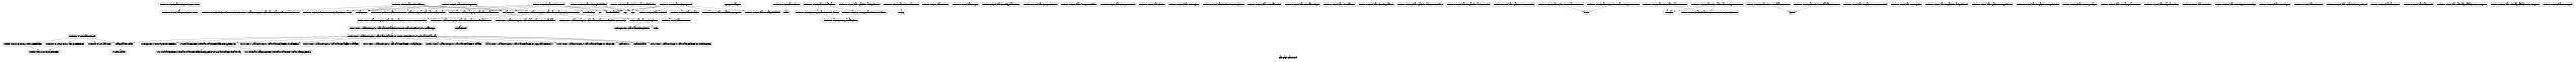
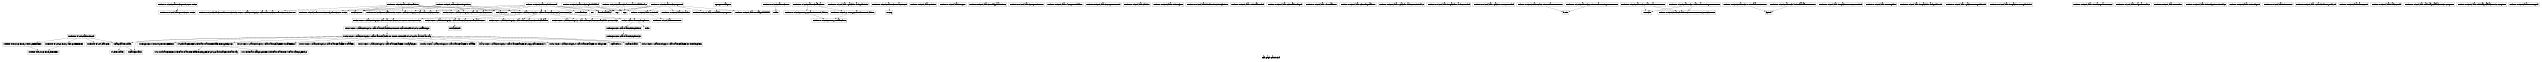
  digraph {
    label="Call graph: pair_buck.ll"
    node [shape=record]
    n1 [label="{_ZN9LAMMPS_NS8PairBuckC2EPNS_6LAMMPSE}"]
    n2 [label="{_ZN9LAMMPS_NS4PairC2EPNS_6LAMMPSE}"]
    n3 [label="{_ZN9LAMMPS_NS8PairBuckD2Ev}"]
    n4 [label="{_ZN9LAMMPS_NS6Memory7destroyIiEEvRPPT_}"]
    n5 [label="{_ZN9LAMMPS_NS6Memory7destroyIdEEvRPPT_}"]
    n6 [label="{__clang_call_terminate}"]
    n7 [label="{_ZN9LAMMPS_NS4PairD2Ev}"]
    n8 [label="{_ZN9LAMMPS_NS6Memory5sfreeEPv}"]
+   n9 [label="{__cxa_begin_catch}"]
    n10 [label="{_ZSt9terminatev}"]
    n11 [label="{__gxx_personality_v0}"]
    n12 [label="{_ZN9LAMMPS_NS8PairBuckD0Ev}"]
    n13 [label="{_ZdlPv}"]
    n14 [label="{_ZN9LAMMPS_NS8PairBuck7computeEii}"]
    n15 [label="{_ZN9LAMMPS_NS4Pair7ev_initEiii}"]
    n16 [label="{_ZNK9LAMMPS_NS4Pair6sbmaskEi}"]
    n17 [label="{llvm.fmuladd.f64}"]
    n18 [label="{_ZN9LAMMPS_NS4Pair20virial_fdotr_computeEv}"]
    n19 [label="{sqrt}"]
    n20 [label="{exp}"]
    n21 [label="{_ZN9LAMMPS_NS4Pair8ev_tallyEiiiidddddd}"]
    n22 [label="{_ZN9LAMMPS_NS4Pair8ev_unsetEv}"]
    n23 [label="{_ZN9LAMMPS_NS8PairBuck8allocateEv}"]
    n24 [label="{_ZN9LAMMPS_NS6Memory6createIiEEPPT_RS4_iiPKc}"]
    n25 [label="{_ZN9LAMMPS_NS6Memory6createIdEEPPT_RS4_iiPKc}"]
    n26 [label="{_ZN9LAMMPS_NS6Memory7smallocElPKc}"]
    n27 [label="{_ZN9LAMMPS_NS4Pair17pack_forward_gridEiPviPi}"]
    n28 [label="{_ZN9LAMMPS_NS8PairBuck8settingsEiPPc}"]
    n29 [label="{_ZNSaIcEC1Ev}"]
    n30 [label="{_ZNSt7__cxx1112basic_stringIcSt11char_traitsIcESaIcEEC2IS3_EEPKcRKS3_}"]
    n31 [label="{_ZN9LAMMPS_NS5utils7numericEPKciS2_bPNS_6LAMMPSE}"]
    n32 [label="{_ZNSaIcED1Ev}"]
    n33 [label="{_ZN9LAMMPS_NS5Error3allERKNSt7__cxx1112basic_stringIcSt11char_traitsIcESaIcEEEiS8_}"]
    n34 [label="{_ZNSt7__cxx1112basic_stringIcSt11char_traitsIcESaIcEED1Ev}"]
    n35 [label="{_ZNSt7__cxx1112basic_stringIcSt11char_traitsIcESaIcEE13_M_local_dataEv}"]
    n36 [label="{_ZNSt7__cxx1112basic_stringIcSt11char_traitsIcESaIcEE12_Alloc_hiderC1EPcRKS3_}"]
    n37 [label="{_ZNSt11char_traitsIcE6lengthEPKc}"]
    n38 [label="{_ZNSt7__cxx1112basic_stringIcSt11char_traitsIcESaIcEE12_M_constructIPKcEEvT_S8_}"]
    n39 [label="{_ZNSt7__cxx1112basic_stringIcSt11char_traitsIcESaIcEE12_Alloc_hiderD2Ev}"]
    n40 [label="{_ZN9__gnu_cxx11char_traitsIcE6lengthEPKc}"]
    n41 [label="{strlen}"]
    n42 [label="{_ZNSt7__cxx1112basic_stringIcSt11char_traitsIcESaIcEE16_M_construct_auxIPKcEEvT_S8_St12__false_type}"]
    n43 [label="{_ZNSaIcED2Ev}"]
+   n44 [label="{_ZN9__gnu_cxx11char_traitsIcE2eqERKcS3_}"]
    n45 [label="{_ZNSt7__cxx1112basic_stringIcSt11char_traitsIcESaIcEE12_M_constructIPKcEEvT_S8_St20forward_iterator_tag}"]
    n46 [label="{_ZN9LAMMPS_NS8PairBuck5coeffEiPPc}"]
    n47 [label="{_ZN9LAMMPS_NS5utils6boundsIiEEvPKciRKNSt7__cxx1112basic_stringIcSt11char_traitsIcESaIcEEEllRT_SD_PNS_5ErrorE}"]
    n48 [label="{_ZN9LAMMPS_NS8PairBuck8init_oneEii}"]
    n49 [label="{MPI_Allreduce}"]
    n50 [label="{pow}"]
    n51 [label="{strcmp}"]
    n52 [label="{_ZN9LAMMPS_NS4Pair6reinitEv}"]
    n53 [label="{_ZN9LAMMPS_NS4Pair5setupEv}"]
    n54 [label="{_ZN9LAMMPS_NS4Pair13modify_paramsEiPPc}"]
    n55 [label="{_ZN9LAMMPS_NS4Pair13compute_innerEv}"]
    n56 [label="{_ZN9LAMMPS_NS4Pair14compute_middleEv}"]
    n57 [label="{_ZN9LAMMPS_NS4Pair13compute_outerEii}"]
    n58 [label="{_ZN9LAMMPS_NS4Pair6finishEv}"]
    n59 [label="{_ZN9LAMMPS_NS4Pair10init_styleEv}"]
    n60 [label="{_ZN9LAMMPS_NS4Pair9init_listEiPNS_9NeighListE}"]
    n61 [label="{_ZN9LAMMPS_NS4Pair11init_tablesEdPd}"]
    n62 [label="{_ZN9LAMMPS_NS4Pair16init_tables_dispEd}"]
    n63 [label="{_ZN9LAMMPS_NS4Pair11free_tablesEv}"]
    n64 [label="{_ZN9LAMMPS_NS4Pair16free_disp_tablesEv}"]
    n65 [label="{_ZN9LAMMPS_NS4Pair17pack_forward_commEiPiPdiS1_}"]
    n66 [label="{_ZN9LAMMPS_NS4Pair19unpack_forward_commEiiPd}"]
    n67 [label="{_ZN9LAMMPS_NS4Pair17pack_reverse_commEiiPd}"]
    n68 [label="{_ZN9LAMMPS_NS8PairBuck13write_restartEP8_IO_FILE}"]
    n69 [label="{fwrite}"]
    n70 [label="{_ZN9LAMMPS_NS8PairBuck12read_restartEP8_IO_FILE}"]
    n71 [label="{MPI_Bcast}"]
    n72 [label="{_ZN9LAMMPS_NS5utils6sfreadEPKciPvmmP8_IO_FILES2_PNS_5ErrorE}"]
    n73 [label="{_ZN9LAMMPS_NS8PairBuck22write_restart_settingsEP8_IO_FILE}"]
    n74 [label="{_ZN9LAMMPS_NS8PairBuck21read_restart_settingsEP8_IO_FILE}"]
    n75 [label="{_ZN9LAMMPS_NS8PairBuck10write_dataEP8_IO_FILE}"]
    n76 [label="{fprintf}"]
    n77 [label="{_ZN9LAMMPS_NS8PairBuck14write_data_allEP8_IO_FILE}"]
    n78 [label="{_ZN9LAMMPS_NS8PairBuck6singleEiiiidddRd}"]
    n79 [label="{_ZN9LAMMPS_NS8PairBuck11born_matrixEiiiidddRdS1_}"]
    n80 [label="{_ZN9LAMMPS_NS8PairBuck7extractEPKcRi}"]
    n81 [label="{_ZN9LAMMPS_NS4Pair19unpack_reverse_commEiPiPd}"]
    n82 [label="{_ZN9LAMMPS_NS4Pair10reset_gridEv}"]
    n83 [label="{_ZN9LAMMPS_NS4Pair19unpack_forward_gridEiPviPi}"]
    n84 [label="{_ZN9LAMMPS_NS4Pair17pack_reverse_gridEiPviPi}"]
    n85 [label="{_ZN9LAMMPS_NS4Pair19unpack_reverse_gridEiPviPi}"]
-   n86 [label="{_ZN9LAMMPS_NS4Pair12memory_usageEv}"]
    n87 [label="{_ZN9LAMMPS_NS4Pair15extract_peratomEPKcRi}"]
    n88 [label="{_ZN9LAMMPS_NS4Pair8swap_eamEPdPS1_}"]
    n89 [label="{_ZN9LAMMPS_NS4Pair8reset_dtEv}"]
    n90 [label="{_ZN9LAMMPS_NS4Pair15min_xf_pointersEiPPdS2_}"]
    n91 [label="{_ZN9LAMMPS_NS4Pair10min_xf_getEi}"]
    n92 [label="{_ZN9LAMMPS_NS4Pair9min_x_setEi}"]
    n93 [label="{_ZN9LAMMPS_NS4Pair16transfer_historyEPdS1_ii}"]
    n94 [label="{_ZN9LAMMPS_NS4Pair8atom2cutEi}"]
    n95 [label="{_ZN9LAMMPS_NS4Pair9radii2cutEdd}"]
    n96 [label="{_ZN9LAMMPS_NS4Pair18add_tally_callbackEPNS_7ComputeE}"]
    n97 [label="{_ZN9LAMMPS_NS4Pair18del_tally_callbackEPNS_7ComputeE}"]
    n98 [label="{_ZN9LAMMPS_NS4Pair8ev_setupEiii}"]
    n99 [label="{_ZN9__gnu_cxx17__is_null_pointerIKcEEbPT_}"]
    n100 [label="{_ZSt8distanceIPKcENSt15iterator_traitsIT_E15difference_typeES3_S3_}"]
    n101 [label="{_ZNSt7__cxx1112basic_stringIcSt11char_traitsIcESaIcEE9_M_createERmm}"]
    n102 [label="{_ZNSt7__cxx1112basic_stringIcSt11char_traitsIcESaIcEE7_M_dataEPc}"]
    n103 [label="{_ZNSt7__cxx1112basic_stringIcSt11char_traitsIcESaIcEE11_M_capacityEm}"]
    n104 [label="{_ZNKSt7__cxx1112basic_stringIcSt11char_traitsIcESaIcEE7_M_dataEv}"]
    n105 [label="{_ZNSt7__cxx1112basic_stringIcSt11char_traitsIcESaIcEE13_S_copy_charsEPcPKcS7_}"]
    n106 [label="{_ZNSt7__cxx1112basic_stringIcSt11char_traitsIcESaIcEE10_M_disposeEv}"]
    n107 [label="{__cxa_rethrow}"]
    n108 [label="{__cxa_end_catch}"]
    n109 [label="{_ZNSt7__cxx1112basic_stringIcSt11char_traitsIcESaIcEE13_M_set_lengthEm}"]
    n110 [label="{_ZSt19__iterator_categoryIPKcENSt15iterator_traitsIT_E17iterator_categoryERKS3_}"]
    n111 [label="{_ZSt10__distanceIPKcENSt15iterator_traitsIT_E15difference_typeES3_S3_St26random_access_iterator_tag}"]
    n1 -> n2
    n3 -> n4
    n3 -> n5
    n3 -> n6
    n3 -> n7
    n4 -> n8
    n5 -> n8
+   n6 -> n9
    n6 -> n10
    n12 -> n13
    n14 -> n15
    n14 -> n16
    n14 -> n17
    n14 -> n18
    n14 -> n19
    n14 -> n20
    n14 -> n21
    n15 -> n22
    n23 -> n24
    n23 -> n25
    n24 -> n26
    n25 -> n26
    n28 -> n29
    n28 -> n30
    n28 -> n31
    n28 -> n32
    n28 -> n33
    n28 -> n34
    n30 -> n35
    n30 -> n36
    n30 -> n37
    n30 -> n38
    n30 -> n39
    n37 -> n40
    n37 -> n41
    n38 -> n42
    n39 -> n43
+   n40 -> n44
    n42 -> n45
    n45 -> n6
+   n45 -> n9
    n45 -> n99
    n45 -> n100
    n45 -> n101
    n45 -> n102
    n45 -> n103
    n45 -> n104
    n45 -> n105
    n45 -> n106
    n45 -> n107
    n45 -> n108
    n45 -> n109
    n46 -> n29
    n46 -> n30
    n46 -> n31
    n46 -> n32
    n46 -> n33
    n46 -> n34
    n46 -> n47
    n48 -> n17
    n48 -> n20
    n48 -> n29
    n48 -> n30
    n48 -> n32
    n48 -> n33
    n48 -> n34
    n48 -> n49
    n48 -> n50
    n68 -> n69
    n70 -> n71
    n70 -> n72
    n73 -> n69
    n74 -> n71
    n74 -> n72
    n75 -> n76
    n77 -> n76
    n78 -> n17
    n78 -> n19
    n78 -> n20
    n79 -> n17
    n79 -> n19
    n79 -> n20
    n80 -> n51
    n100 -> n110
    n100 -> n111
  }
